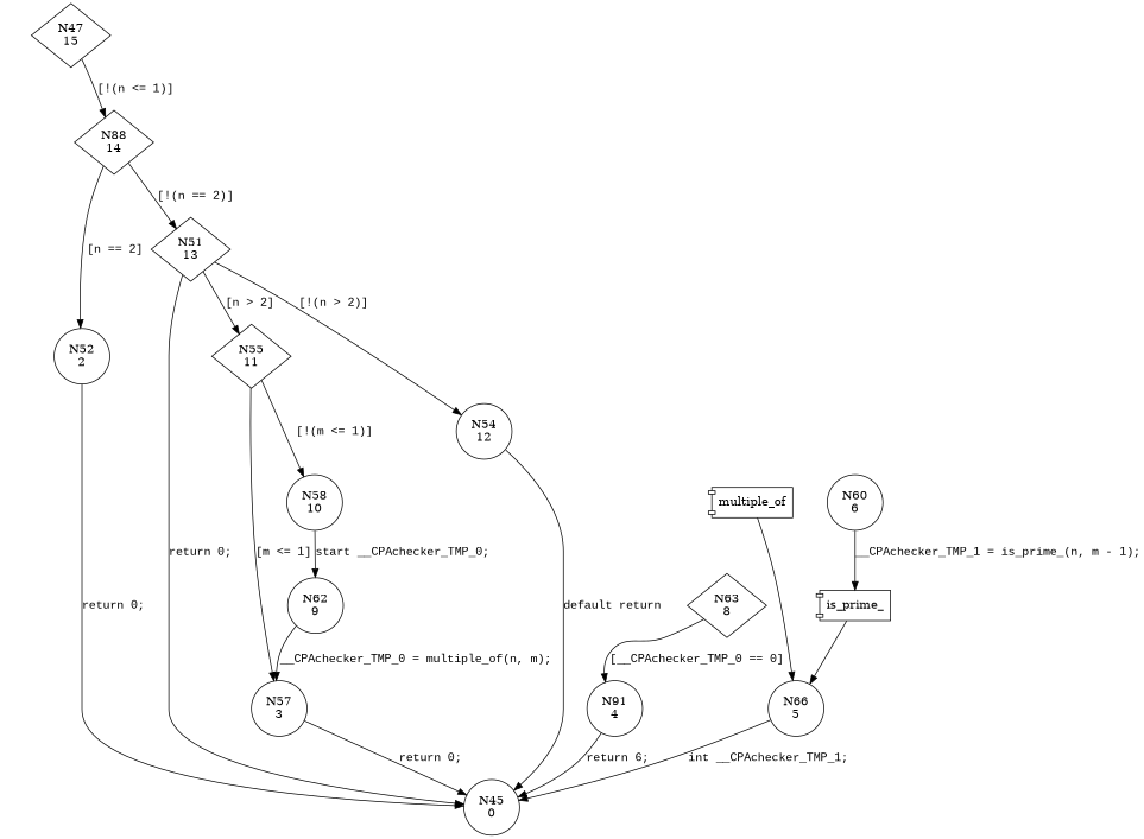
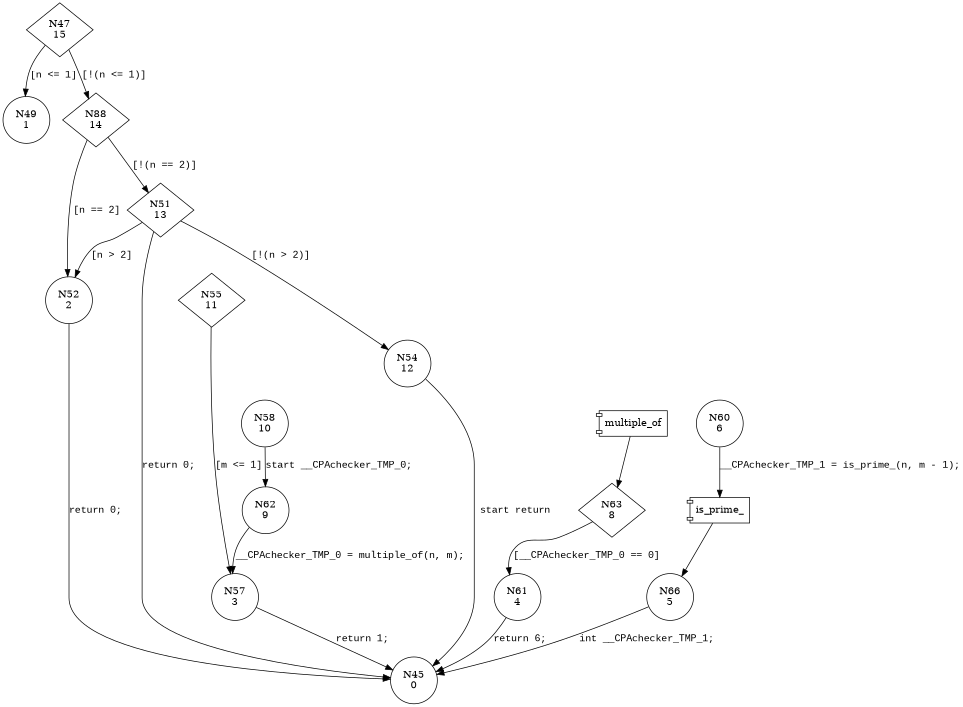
  digraph {
    node [shape=circle]
    edge [fontname="Courier New"]
    n1 [label="N47\n15" shape=diamond]
+   n2 [label="N49\n1"]
    n3 [label="N88\n14" shape=diamond]
    n4 [label="N52\n2"]
    n5 [label="N51\n13" shape=diamond]
    n6 [label="N45\n0"]
    n7 [label="N55\n11" shape=diamond]
    n8 [label="N54\n12"]
    n9 [label="N57\n3"]
    n10 [label="N58\n10"]
    n11 [label="N62\n9"]
    n12 [label=multiple_of shape=component]
    n13 [label="N63\n8" shape=diamond]
-   n14 [label="N91\n4"]
+   n14 [label="N61\n4"]
    n15 [label="N60\n6"]
    n16 [label=is_prime_ shape=component]
    n17 [label="N66\n5"]
+   n1 -> n2 [label="[n <= 1]"]
    n1 -> n3 [label="[!(n <= 1)]"]
    n3 -> n4 [label="[n == 2]"]
    n3 -> n5 [label="[!(n == 2)]"]
    n4 -> n6 [label="return 0;"]
    n5 -> n6 [label="return 0;"]
-   n5 -> n7 [label="[n > 2]"]
+   n5 -> n4 [label="[n > 2]"]
    n5 -> n8 [label="[!(n > 2)]"]
    n7 -> n9 [label="[m <= 1]"]
-   n7 -> n10 [label="[!(m <= 1)]"]
-   n8 -> n6 [label="default return"]
-   n9 -> n6 [label="return 0;"]
+   n8 -> n6 [label="start return"]
+   n9 -> n6 [label="return 1;"]
    n10 -> n11 [label="start __CPAchecker_TMP_0;"]
    n11 -> n9 [label="__CPAchecker_TMP_0 = multiple_of(n, m);"]
-   n12 -> n17
+   n12 -> n13
    n13 -> n14 [label="[__CPAchecker_TMP_0 == 0]"]
    n14 -> n6 [label="return 6;"]
    n15 -> n16 [label="__CPAchecker_TMP_1 = is_prime_(n, m - 1);"]
    n16 -> n17
    n17 -> n6 [label="int __CPAchecker_TMP_1;"]
  }
